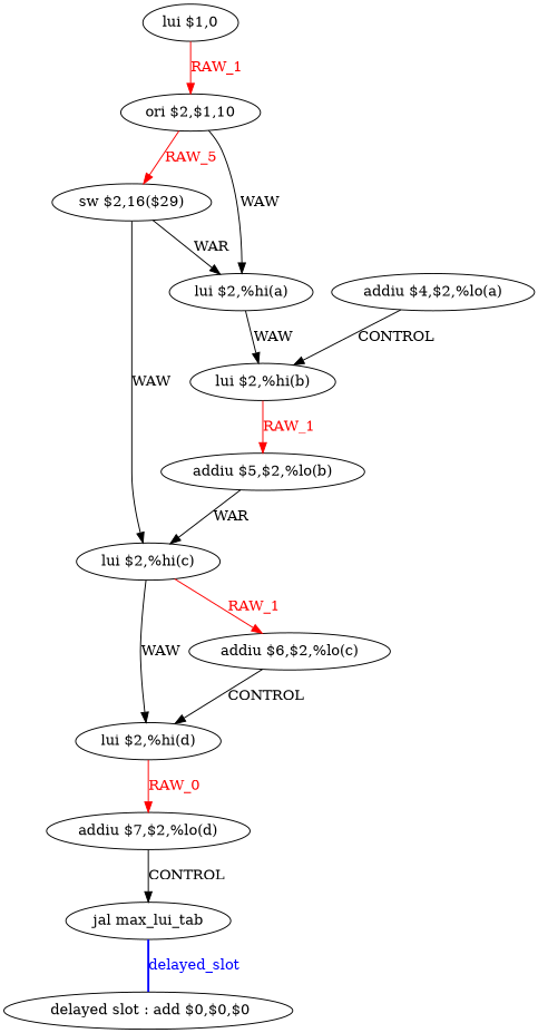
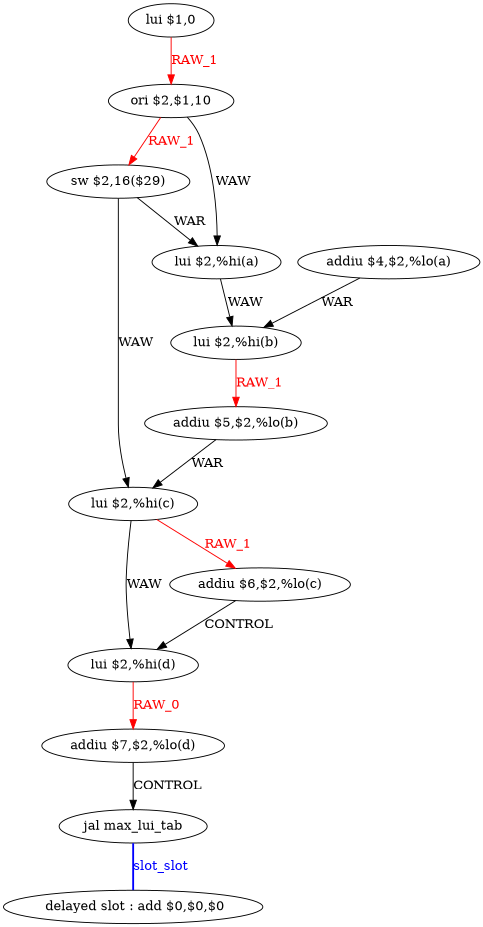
  digraph {
    node [shape=ellipse]
    n1 [label=" delayed slot : add $0,$0,$0"]
    n2 [label="jal max_lui_tab"]
    n3 [label="lui $1,0"]
    n4 [label="ori $2,$1,10"]
    n5 [label="sw $2,16($29)"]
    n6 [label="lui $2,%hi(a)"]
    n7 [label="lui $2,%hi(c)"]
    n8 [label="lui $2,%hi(b)"]
    n9 [label="addiu $4,$2,%lo(a)"]
    n10 [label="addiu $5,$2,%lo(b)"]
    n11 [label="addiu $6,$2,%lo(c)"]
    n12 [label="lui $2,%hi(d)"]
    n13 [label="addiu $7,$2,%lo(d)"]
-   n2 -> n1 [color=blue dir=none fontcolor=blue label=delayed_slot style=bold]
+   n2 -> n1 [color=blue dir=none fontcolor=blue label=slot_slot style=bold]
    n3 -> n4 [color=red fontcolor=red label=RAW_1]
-   n4 -> n5 [color=red fontcolor=red label=RAW_5]
+   n4 -> n5 [color=red fontcolor=red label=RAW_1]
    n4 -> n6 [label=WAW]
    n5 -> n6 [label=WAR]
    n5 -> n7 [label=WAW]
    n6 -> n8 [label=WAW]
    n7 -> n11 [color=red fontcolor=red label=RAW_1]
    n7 -> n12 [label=WAW]
    n8 -> n10 [color=red fontcolor=red label=RAW_1]
-   n9 -> n8 [label=CONTROL]
+   n9 -> n8 [label=WAR]
    n10 -> n7 [label=WAR]
    n11 -> n12 [label=CONTROL]
    n12 -> n13 [color=red fontcolor=red label=RAW_0]
    n13 -> n2 [label=CONTROL]
  }
